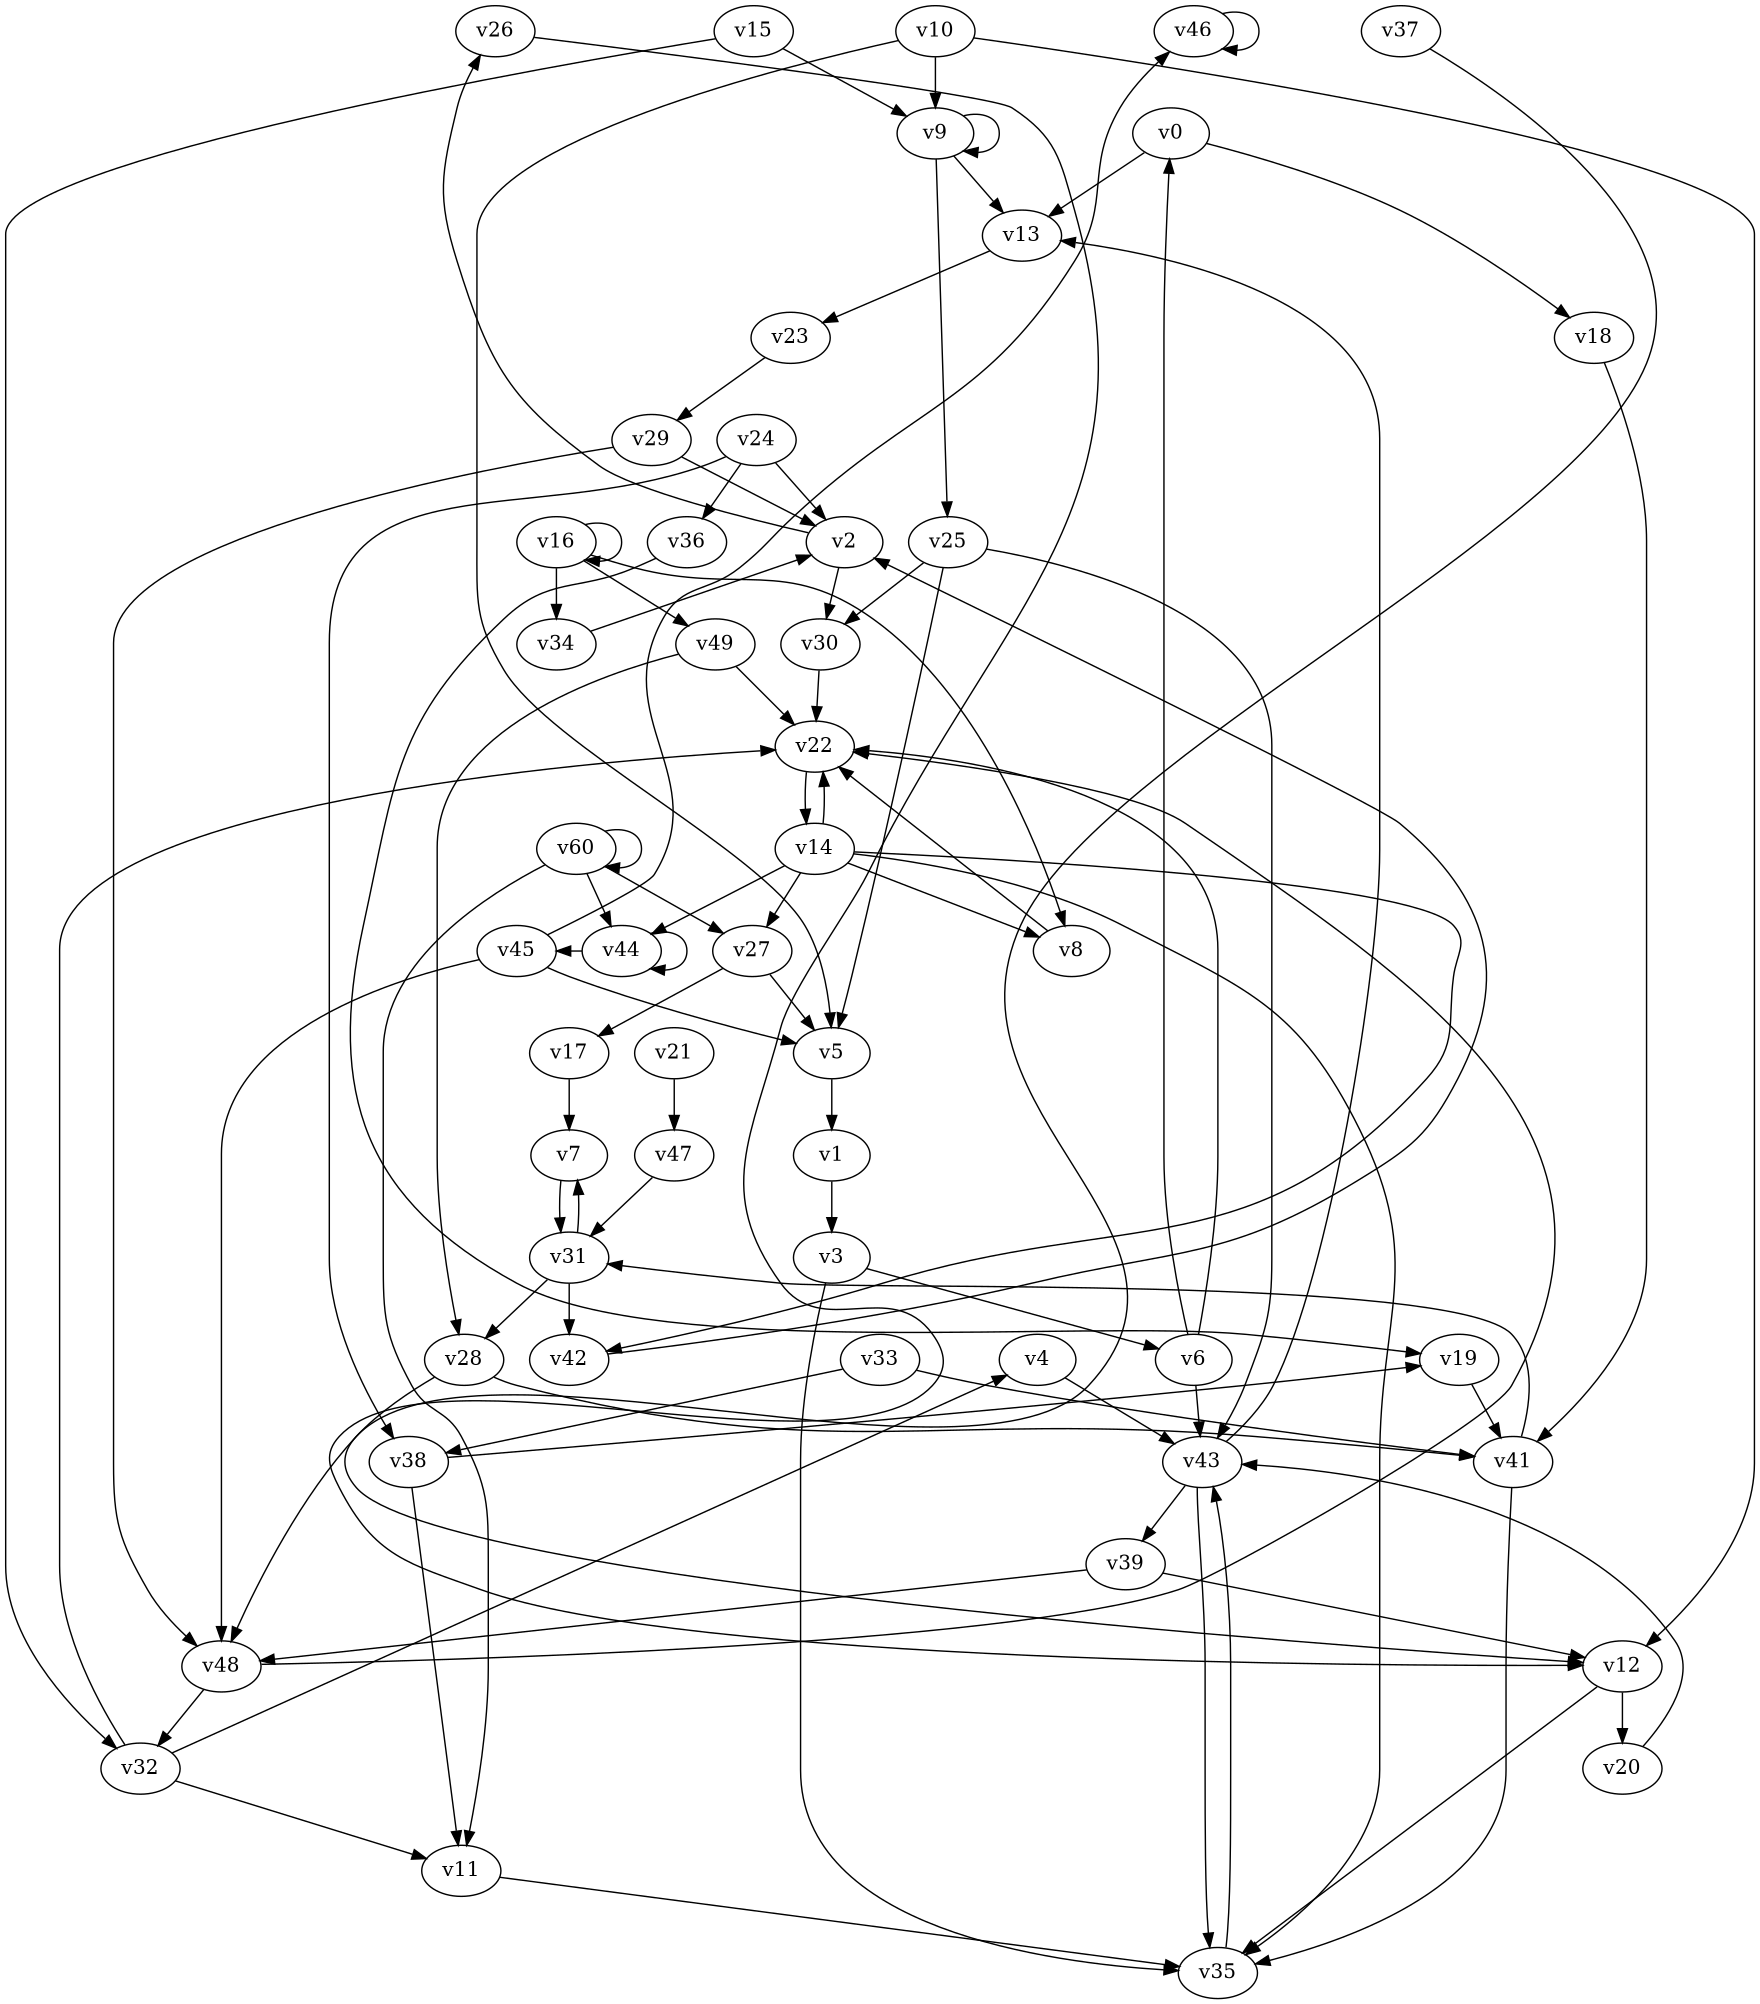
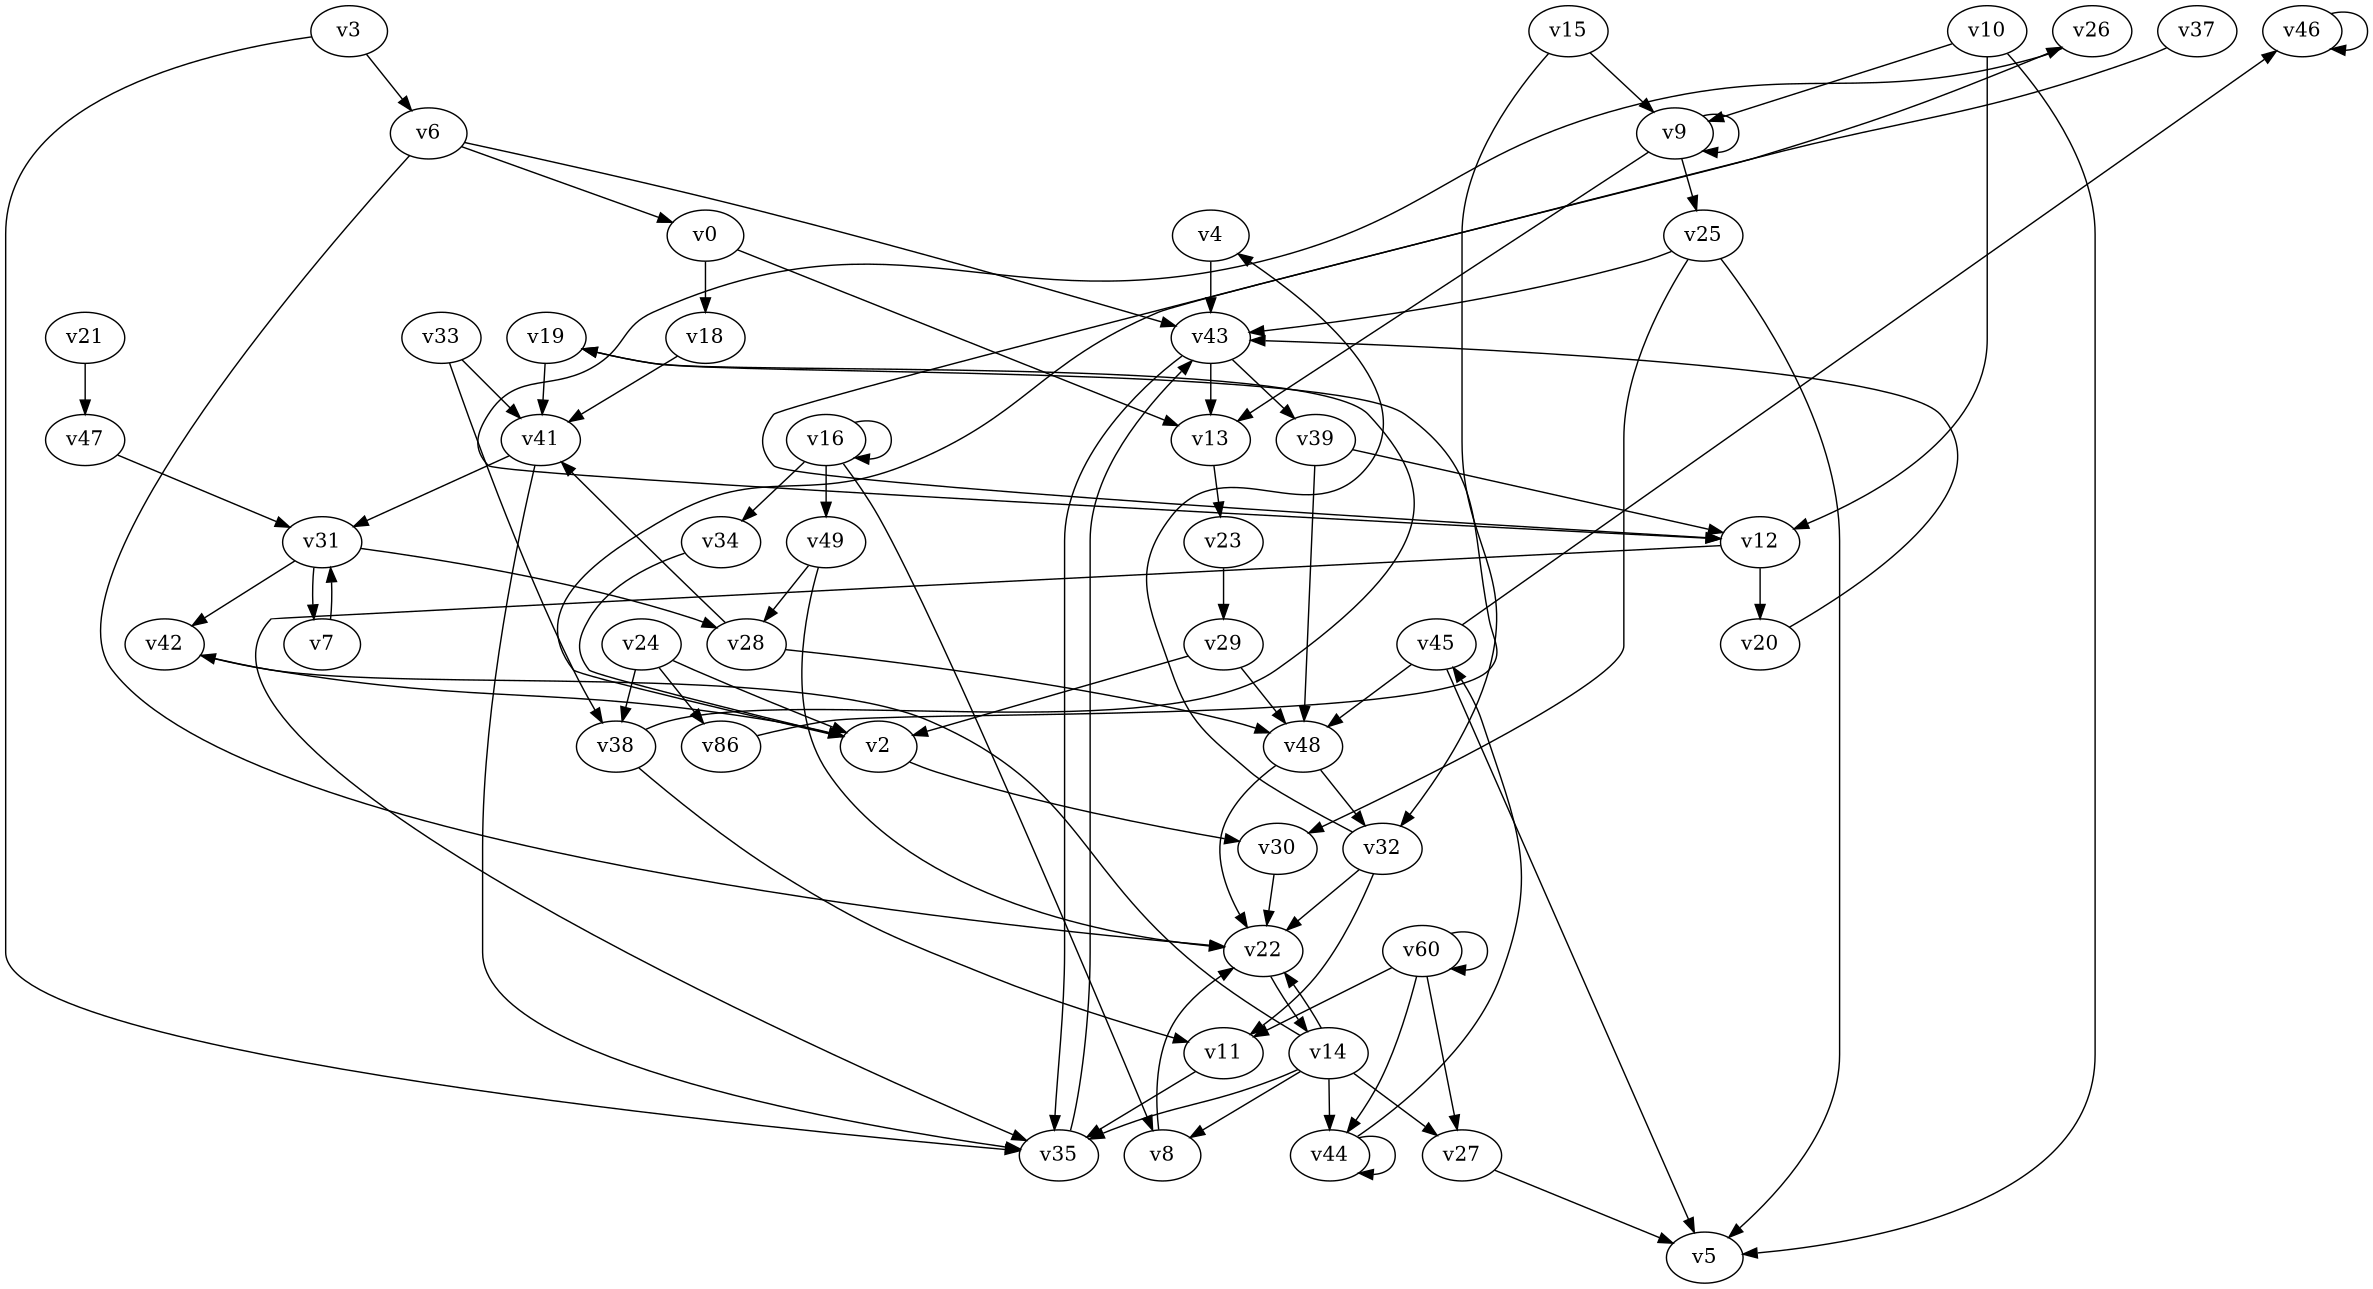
  digraph {
    node [player=1]
    v0 [player=0]
    v13
    v18 [player=0]
    v23
    v41
-   v1
    v3
    v6 [player=0]
    v35
    v2 [player=0]
    v26 [player=0]
    v30
    v12
    v22
    v43 [player=0]
    v4 [player=0]
    v39
    v5 [player=0]
    v14 [player=0]
    v31 [player=0]
    v7
    v42 [player=0]
    v28 [player=0]
    v8
    v9
    v25 [player=0]
    v10 [player=0]
    v20
    v11 [player=0]
    v29
    v27 [player=0]
    v44 [player=0]
-   v17
    v45
    v15
    v32 [player=0]
    v16 [player=0]
    v34 [player=0]
    v49
    v19
    v21
    v47
    v48
    v24
-   v36 [player=0]
+   v36 [player=0 label=v86]
    v38 [player=0]
    v33
    v37
    n49 [label=v60 player=0]
    v46 [player=0]
    v0 -> v13
    v0 -> v18
    v13 -> v23
    v18 -> v41
    v23 -> v29
    v41 -> v35
    v41 -> v31
-   v1 -> v3
    v3 -> v6
    v3 -> v35
    v6 -> v0
    v6 -> v22
    v6 -> v43
    v35 -> v43 [constraint="t >= 1"]
    v2 -> v26 [constraint="t < 8"]
    v2 -> v30
    v26 -> v12 [constraint="t >= 1"]
    v30 -> v22
    v12 -> v35 [constraint="t >= 2"]
    v12 -> v20
    v22 -> v14
    v43 -> v13
    v43 -> v35
    v43 -> v39
    v4 -> v43
    v39 -> v12
    v39 -> v48
-   v5 -> v1
    v14 -> v35
    v14 -> v22
    v14 -> v42 [constraint="t >= 4"]
    v14 -> v8
    v14 -> v27
    v14 -> v44
    v31 -> v7
    v31 -> v42
    v31 -> v28
    v7 -> v31
    v42 -> v2 [constraint="t >= 4"]
    v28 -> v41
    v28 -> v48
    v8 -> v22
    v9 -> v13
    v9 -> v9
    v9 -> v25
    v25 -> v30
    v25 -> v43
    v25 -> v5
    v10 -> v12
    v10 -> v5
    v10 -> v9
    v20 -> v43 [constraint="t mod 5 == 2"]
    v11 -> v35
    v29 -> v2
    v29 -> v48
    v27 -> v5
-   v27 -> v17
    v44 -> v44
    v44 -> v45 [constraint="t < 7"]
-   v17 -> v7
    v45 -> v5
    v45 -> v48
    v45 -> v46 [constraint="t mod 3 == 2"]
    v15 -> v9
    v15 -> v32
    v32 -> v22
    v32 -> v4 [constraint="t < 10"]
    v32 -> v11
    v16 -> v8
    v16 -> v16 [constraint="t mod 5 == 0"]
    v16 -> v34
    v16 -> v49
    v34 -> v2 [constraint="t >= 4"]
    v49 -> v22
    v49 -> v28
    v19 -> v41
    v21 -> v47
    v47 -> v31
    v48 -> v22 [constraint="t < 14"]
    v48 -> v32
    v24 -> v2
    v24 -> v36
    v24 -> v38
    v36 -> v19 [constraint="t < 15"]
    v38 -> v11
    v38 -> v19 [constraint="t mod 2 == 0"]
    v33 -> v41
    v33 -> v38
    v37 -> v12 [constraint="t >= 5"]
    n49 -> v11
    n49 -> v27
    n49 -> v44
    n49 -> n49
    v46 -> v46
  }
